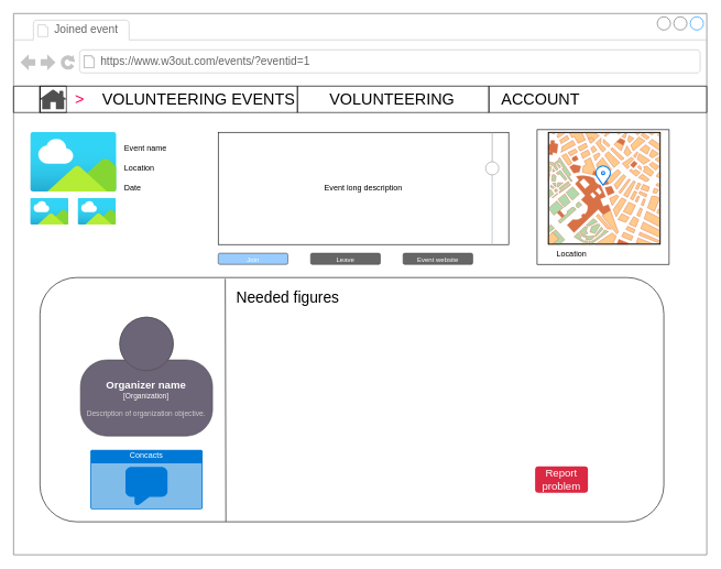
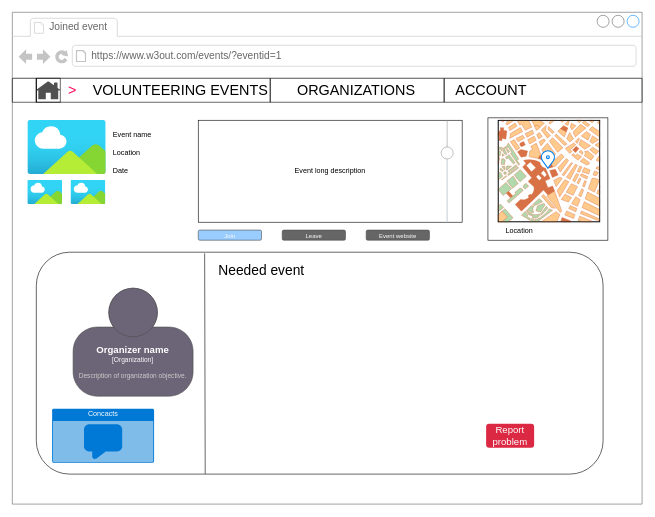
  <mxCell id="0" />
  <mxCell id="1" parent="0" />
  <mxCell id="2" value="" style="strokeWidth=1;shadow=0;dashed=0;align=center;html=1;shape=mxgraph.mockup.containers.browserWindow;rSize=0;strokeColor=#666666;mainText=,;recursiveResize=0;rounded=0;labelBackgroundColor=none;fontFamily=Verdana;fontSize=12" parent="1" vertex="1"><mxGeometry x="20" y="20" width="1050" height="820" as="geometry" /></mxCell>
  <mxCell id="3" value="Joined event" style="strokeWidth=1;shadow=0;dashed=0;align=center;html=1;shape=mxgraph.mockup.containers.anchor;fontSize=17;fontColor=#666666;align=left;" parent="2" vertex="1"><mxGeometry x="60" y="12" width="110" height="26" as="geometry" /></mxCell>
  <mxCell id="4" value="https://www.w3out.com/events/?eventid=1" style="strokeWidth=1;shadow=0;dashed=0;align=center;html=1;shape=mxgraph.mockup.containers.anchor;rSize=0;fontSize=17;fontColor=#666666;align=left;" parent="2" vertex="1"><mxGeometry x="130" y="60" width="250" height="26" as="geometry" /></mxCell>
  <mxCell id="5" value="Event name" style="text;html=1;align=left;verticalAlign=middle;resizable=0;points=[];autosize=1;strokeColor=none;fillColor=none;" parent="2" vertex="1"><mxGeometry x="166.37" y="190" width="90" height="30" as="geometry" /></mxCell>
  <mxCell id="6" value="Location" style="text;html=1;align=left;verticalAlign=middle;resizable=0;points=[];autosize=1;strokeColor=none;fillColor=none;" parent="2" vertex="1"><mxGeometry x="166.37" y="220" width="70" height="30" as="geometry" /></mxCell>
  <mxCell id="7" value="Date" style="text;html=1;align=left;verticalAlign=middle;resizable=0;points=[];autosize=1;strokeColor=none;fillColor=none;" parent="2" vertex="1"><mxGeometry x="166.37" y="250" width="50" height="30" as="geometry" /></mxCell>
  <mxCell id="8" value="" style="aspect=fixed;html=1;points=[];align=center;image;fontSize=12;image=img/lib/azure2/general/Image.svg;" parent="2" vertex="1"><mxGeometry x="25.45" y="180" width="130.92" height="90" as="geometry" /></mxCell>
  <mxCell id="9" value="" style="aspect=fixed;html=1;points=[];align=center;image;fontSize=12;image=img/lib/azure2/general/Image.svg;" parent="2" vertex="1"><mxGeometry x="25.45" y="280" width="58.19" height="40" as="geometry" /></mxCell>
  <mxCell id="10" value="" style="rounded=1;whiteSpace=wrap;html=1;" parent="2" vertex="1"><mxGeometry x="40" y="400" width="945" height="370" as="geometry" /></mxCell>
  <mxCell id="11" value="Event long description" style="rounded=0;whiteSpace=wrap;html=1;" parent="2" vertex="1"><mxGeometry x="310" y="180" width="440" height="170" as="geometry" /></mxCell>
  <mxCell id="12" value="" style="verticalLabelPosition=bottom;shadow=0;dashed=0;align=center;html=1;verticalAlign=top;strokeWidth=1;shape=mxgraph.mockup.forms.horSlider;strokeColor=#999999;sliderStyle=basic;sliderPos=69.032;handleStyle=circle;fillColor2=#ddeeff;direction=north;" parent="2" vertex="1"><mxGeometry x="710" y="180" width="30" height="170" as="geometry" /></mxCell>
  <mxCell id="13" value="&lt;font style=&quot;font-size: 16px&quot;&gt;&lt;b&gt;Organizer name&lt;/b&gt;&lt;/font&gt;&lt;div&gt;[Organization]&lt;/div&gt;&lt;br&gt;&lt;div&gt;&lt;font style=&quot;font-size: 11px&quot;&gt;&lt;font color=&quot;#cccccc&quot;&gt;Description of organization objective.&lt;/font&gt;&lt;/div&gt;" style="html=1;fontSize=11;dashed=0;whiteSpace=wrap;fillColor=#6C6477;strokeColor=#4D4D4D;fontColor=#ffffff;shape=mxgraph.c4.person2;align=center;metaEdit=1;points=[[0.5,0,0],[1,0.5,0],[1,0.75,0],[0.75,1,0],[0.5,1,0],[0.25,1,0],[0,0.75,0],[0,0.5,0]];resizable=0;" parent="2" vertex="1"><mxGeometry x="101.37" y="460" width="200" height="180" as="geometry" /></mxCell>
  <mxCell id="14" value="" style="rounded=0;whiteSpace=wrap;html=1;" parent="2" vertex="1"><mxGeometry x="793" y="176" width="200" height="204" as="geometry" /></mxCell>
  <mxCell id="15" value="" style="verticalLabelPosition=bottom;shadow=0;dashed=0;align=center;html=1;verticalAlign=top;strokeWidth=1;shape=mxgraph.mockup.misc.map;" parent="2" vertex="1"><mxGeometry x="810" y="180" width="170" height="170" as="geometry" /></mxCell>
  <mxCell id="16" value="Location" style="text;html=1;align=center;verticalAlign=middle;resizable=0;points=[];autosize=1;strokeColor=none;fillColor=none;" parent="2" vertex="1"><mxGeometry x="810" y="350" width="70" height="30" as="geometry" /></mxCell>
  <mxCell id="17" value="" style="html=1;verticalLabelPosition=bottom;align=center;labelBackgroundColor=#ffffff;verticalAlign=top;strokeWidth=2;strokeColor=#0080F0;shadow=0;dashed=0;shape=mxgraph.ios7.icons.location;" parent="2" vertex="1"><mxGeometry x="881" y="230" width="24" height="30" as="geometry" /></mxCell>
  <mxCell id="18" value="Leave" style="rounded=1;html=1;shadow=0;dashed=0;whiteSpace=wrap;fontSize=10;fillColor=#666666;align=center;strokeColor=#4D4D4D;fontColor=#ffffff;" parent="2" vertex="1"><mxGeometry x="450" y="363.12" width="105.5" height="16.88" as="geometry" /></mxCell>
  <mxCell id="19" value="Event website" style="rounded=1;html=1;shadow=0;dashed=0;whiteSpace=wrap;fontSize=10;fillColor=#666666;align=center;strokeColor=#4D4D4D;fontColor=#ffffff;" parent="2" vertex="1"><mxGeometry x="590" y="363.12" width="105.5" height="16.88" as="geometry" /></mxCell>
- <mxCell id="20" value="Concacts" style="html=1;strokeColor=none;fillColor=#0079D6;labelPosition=center;verticalLabelPosition=middle;verticalAlign=top;align=center;fontSize=12;outlineConnect=0;spacingTop=-6;fontColor=#FFFFFF;sketch=0;shape=mxgraph.sitemap.chat;" parent="2" vertex="1"><mxGeometry x="116.37" y="661" width="170" height="90" as="geometry" /></mxCell>
+ <mxCell id="20" value="Concacts" style="html=1;strokeColor=none;fillColor=#0079D6;labelPosition=center;verticalLabelPosition=middle;verticalAlign=top;align=center;fontSize=12;outlineConnect=0;spacingTop=-6;fontColor=#FFFFFF;sketch=0;shape=mxgraph.sitemap.chat;" parent="2" vertex="1"><mxGeometry x="66.37" y="661" width="170" height="90" as="geometry" /></mxCell>
  <mxCell id="21" value="Report problem" style="html=1;shadow=0;dashed=0;shape=mxgraph.bootstrap.rrect;rSize=5;strokeColor=none;strokeWidth=1;fillColor=#DB2843;fontColor=#FFFFFF;whiteSpace=wrap;align=center;verticalAlign=middle;spacingLeft=0;fontStyle=0;fontSize=16;spacing=5;" parent="2" vertex="1"><mxGeometry x="790" y="686" width="80" height="40" as="geometry" /></mxCell>
  <mxCell id="22" value="" style="endArrow=none;html=1;rounded=0;exitX=0.298;exitY=0.999;exitDx=0;exitDy=0;exitPerimeter=0;entryX=0.297;entryY=0.005;entryDx=0;entryDy=0;entryPerimeter=0;" edge="1" parent="2" source="10" target="10"><mxGeometry width="50" height="50" relative="1" as="geometry"><mxPoint x="490" y="480" as="sourcePoint" /><mxPoint x="540" y="430" as="targetPoint" /></mxGeometry></mxCell>
- <mxCell id="23" value="&lt;font style=&quot;font-size: 23px;&quot;&gt;Needed figures&lt;/font&gt;" style="text;html=1;align=center;verticalAlign=middle;resizable=0;points=[];autosize=1;strokeColor=none;fillColor=none;" vertex="1" parent="2"><mxGeometry x="325" y="410" width="180" height="40" as="geometry" /></mxCell>
+ <mxCell id="23" value="&lt;font style=&quot;font-size: 23px;&quot;&gt;Needed event&lt;/font&gt;" style="text;html=1;align=center;verticalAlign=middle;resizable=0;points=[];autosize=1;strokeColor=none;fillColor=none;" vertex="1" parent="2"><mxGeometry x="325" y="410" width="180" height="40" as="geometry" /></mxCell>
  <mxCell id="24" value="Join" style="rounded=1;html=1;shadow=0;dashed=0;whiteSpace=wrap;fontSize=10;fillColor=#99CCFF;align=center;strokeColor=#4D4D4D;fontColor=#ffffff;" vertex="1" parent="2"><mxGeometry x="310" y="363.12" width="105.5" height="16.88" as="geometry" /></mxCell>
  <mxCell id="25" value="" style="aspect=fixed;html=1;points=[];align=center;image;fontSize=12;image=img/lib/azure2/general/Image.svg;" parent="1" vertex="1"><mxGeometry x="117.45" y="300" width="58.19" height="40" as="geometry" /></mxCell>
  <mxCell id="26" value="" style="shape=image;html=1;verticalAlign=top;verticalLabelPosition=bottom;labelBackgroundColor=#ffffff;imageAspect=0;aspect=fixed;image=https://cdn4.iconfinder.com/data/icons/evil-icons-user-interface/64/menu-128.png" vertex="1" parent="1"><mxGeometry x="20" y="130" width="40" height="40" as="geometry" /></mxCell>
  <mxCell id="27" value="" style="sketch=0;pointerEvents=1;shadow=0;dashed=0;html=1;strokeColor=none;fillColor=#505050;labelPosition=center;verticalLabelPosition=bottom;verticalAlign=top;outlineConnect=0;align=center;shape=mxgraph.office.concepts.home;" vertex="1" parent="1"><mxGeometry x="60" y="135" width="40" height="30" as="geometry" /></mxCell>
  <mxCell id="28" value="" style="swimlane;startSize=0;" vertex="1" parent="1"><mxGeometry x="20" y="130" width="40" height="40" as="geometry" /></mxCell>
  <mxCell id="29" value="" style="swimlane;startSize=0;" vertex="1" parent="1"><mxGeometry x="60" y="130" width="390" height="40" as="geometry" /></mxCell>
  <mxCell id="30" value="&lt;font style=&quot;font-size: 24px;&quot;&gt;VOLUNTEERING EVENTS&lt;/font&gt;" style="text;html=1;align=center;verticalAlign=middle;resizable=0;points=[];autosize=1;strokeColor=none;fillColor=none;" vertex="1" parent="29"><mxGeometry x="80" width="320" height="40" as="geometry" /></mxCell>
  <mxCell id="31" value="&lt;font style=&quot;font-size: 24px;&quot; color=&quot;#ff0055&quot;&gt;&amp;gt;&lt;/font&gt;" style="text;html=1;align=center;verticalAlign=middle;resizable=0;points=[];autosize=1;strokeColor=none;fillColor=none;" vertex="1" parent="29"><mxGeometry x="40" width="40" height="40" as="geometry" /></mxCell>
  <mxCell id="32" value="" style="swimlane;startSize=0;" vertex="1" parent="1"><mxGeometry x="740" y="130" width="330" height="40" as="geometry"><mxRectangle x="750" y="130" width="50" height="40" as="alternateBounds" /></mxGeometry></mxCell>
  <mxCell id="33" value="&lt;font style=&quot;font-size: 24px;&quot;&gt;ACCOUNT&lt;/font&gt;" style="text;html=1;align=center;verticalAlign=middle;resizable=0;points=[];autosize=1;strokeColor=none;fillColor=none;" vertex="1" parent="32"><mxGeometry x="8" width="140" height="40" as="geometry" /></mxCell>
  <mxCell id="34" value="" style="swimlane;startSize=0;" vertex="1" parent="1"><mxGeometry x="60" y="130" width="40" height="40" as="geometry" /></mxCell>
  <mxCell id="35" value="" style="swimlane;startSize=0;" vertex="1" parent="1"><mxGeometry x="450" y="130" width="290" height="40" as="geometry" /></mxCell>
- <mxCell id="36" value="&lt;span style=&quot;font-size: 24px;&quot;&gt;VOLUNTEERING&lt;/span&gt;" style="text;html=1;align=center;verticalAlign=middle;resizable=0;points=[];autosize=1;strokeColor=none;fillColor=none;" vertex="1" parent="35"><mxGeometry x="33" width="220" height="40" as="geometry" /></mxCell>
+ <mxCell id="36" value="&lt;span style=&quot;font-size: 24px;&quot;&gt;ORGANIZATIONS&lt;/span&gt;" style="text;html=1;align=center;verticalAlign=middle;resizable=0;points=[];autosize=1;strokeColor=none;fillColor=none;" vertex="1" parent="35"><mxGeometry x="33" width="220" height="40" as="geometry" /></mxCell>
